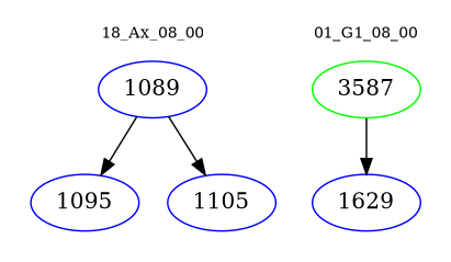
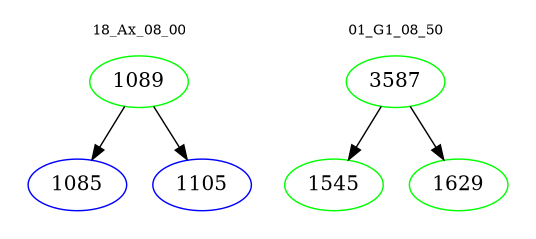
  digraph {
    node [color=green]
    edge [color=black]
-   n1 [color=blue label=1089]
-   n2 [color=blue label=1095]
+   n1 [label=1089]
+   n2 [color=blue label=1085]
    n3 [color=blue label=1105]
    n4 [label=3587]
-   n6 [color=blue label=1629]
+   n5 [label=1545]
+   n6 [label=1629]
    subgraph cluster_1 {
      color=white
      fontsize=10
      label="18_Ax_08_00"
      n1
      n2
      n3
    }
    subgraph cluster_2 {
      color=white
      fontsize=10
-     label="01_G1_08_00"
+     label="01_G1_08_50"
      n4
+     n5
      n6
    }
    n1 -> n2
    n1 -> n3
+   n4 -> n5
    n4 -> n6
  }
